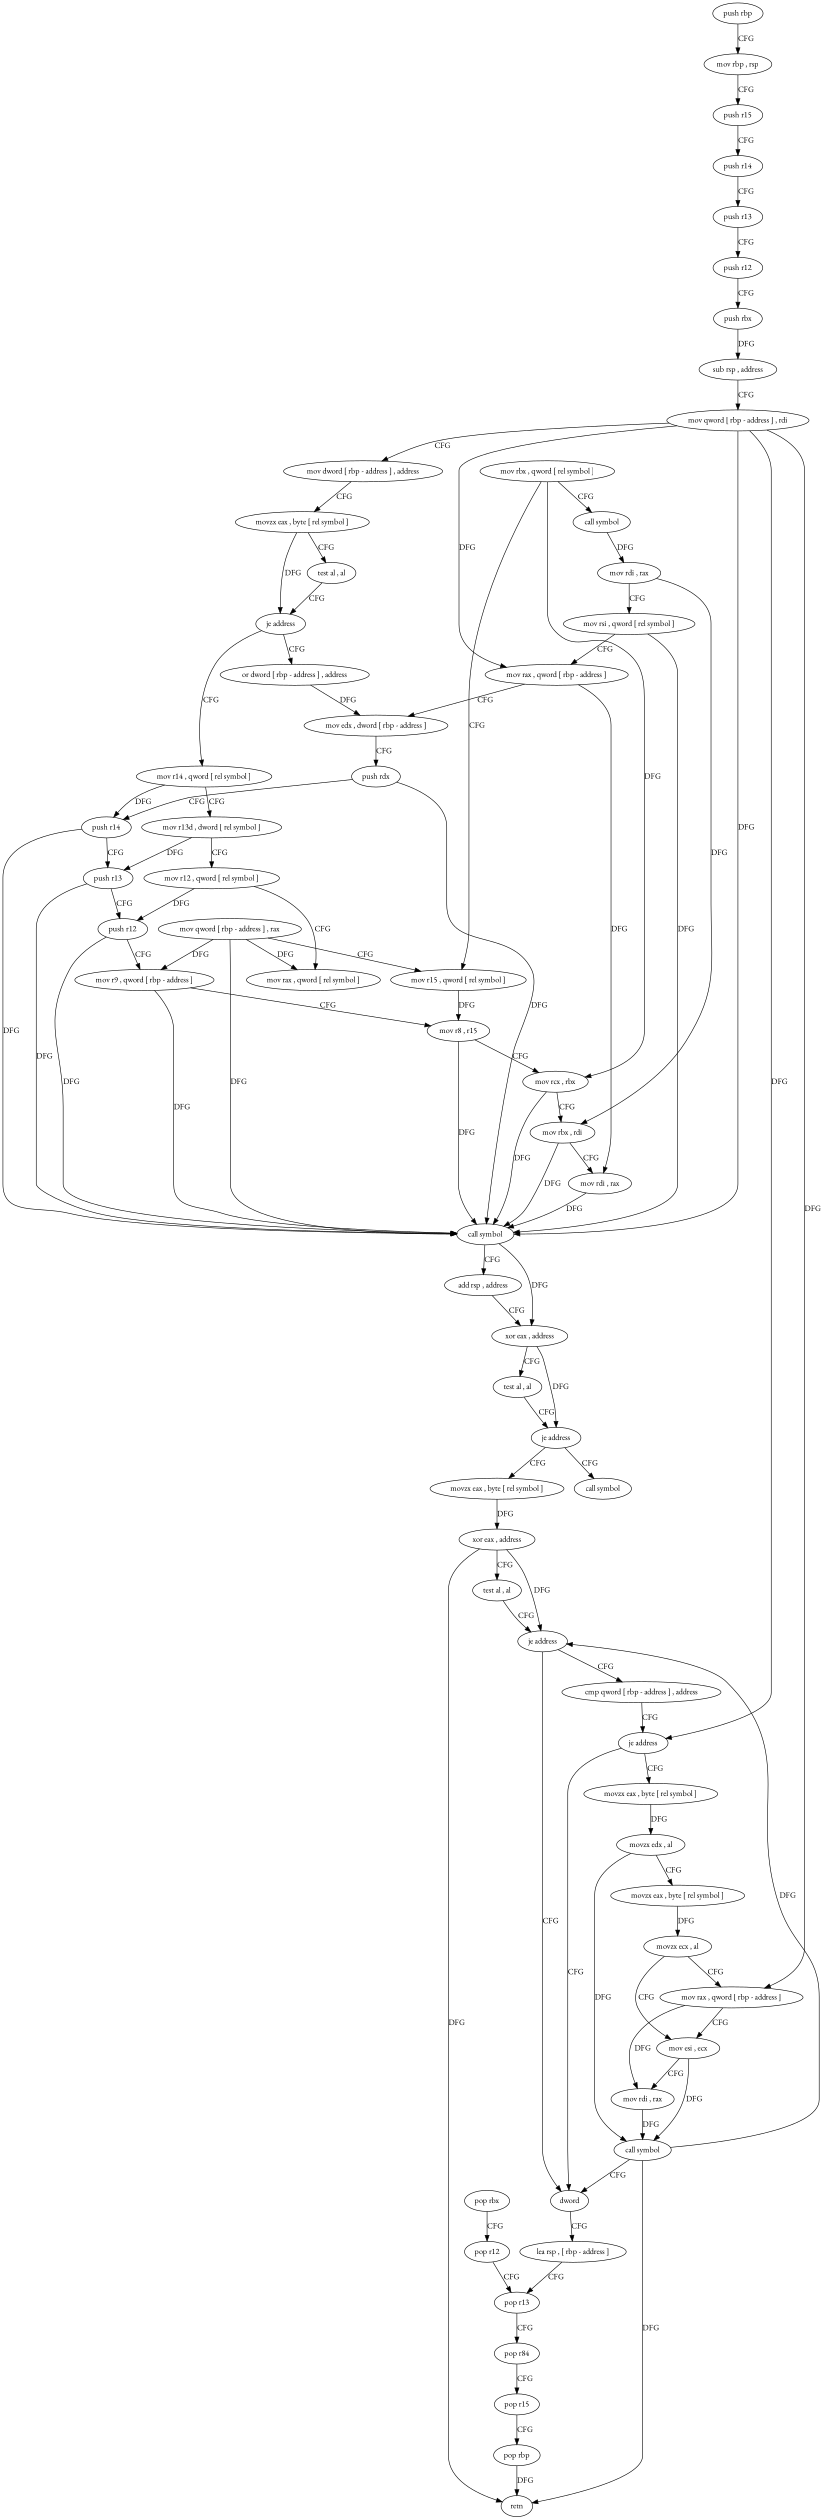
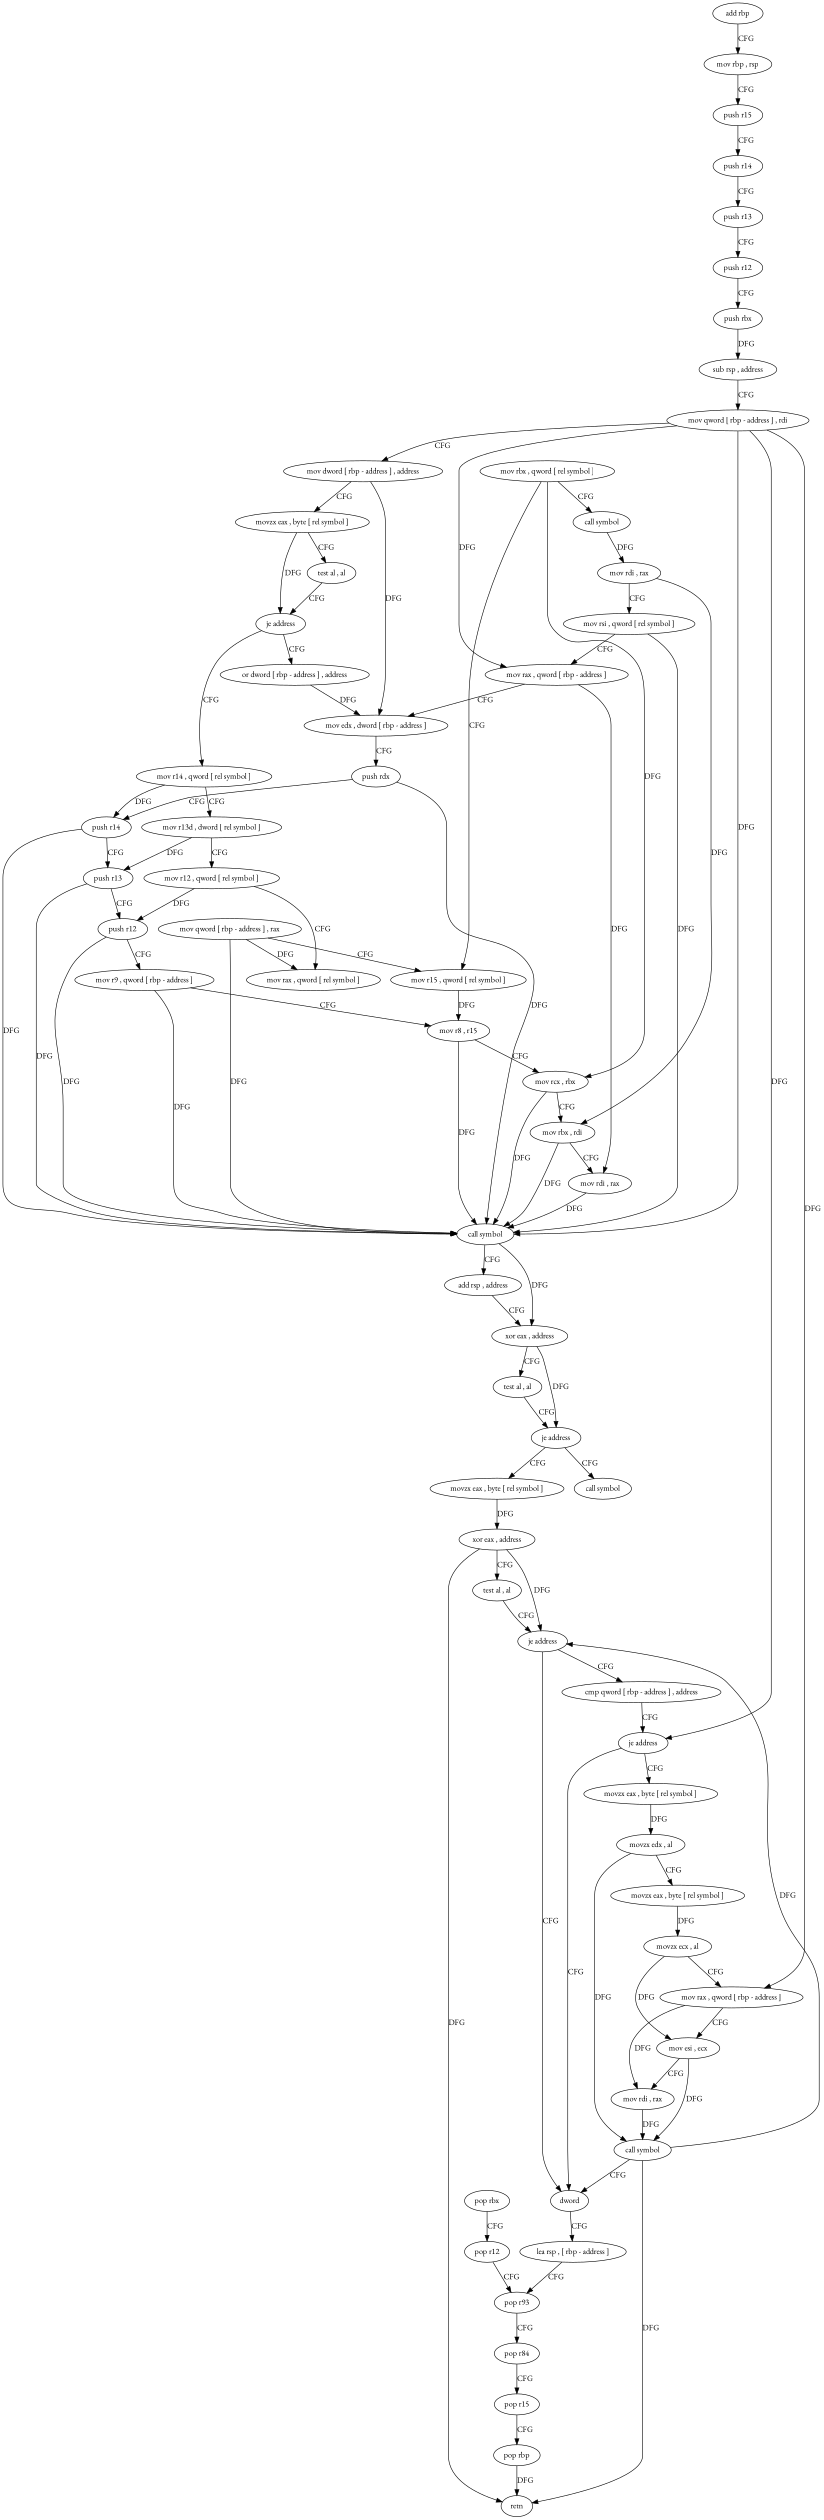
  digraph {
    fontname="EB Garamond"
    node [fontname="EB Garamond"]
    edge [fontname="EB Garamond"]
-   n1 [label="push rbp"]
+   n1 [label="add rbp"]
    n2 [label="mov rbp , rsp"]
    n3 [label="push r15"]
    n4 [label="push r14"]
    n5 [label="push r13"]
    n6 [label="push r12"]
    n7 [label="push rbx"]
    n8 [label="sub rsp , address"]
    n9 [label="mov qword [ rbp - address ] , rdi"]
    n10 [label="mov dword [ rbp - address ] , address"]
    n11 [label="mov rax , qword [ rbp - address ]"]
    n12 [label="call symbol"]
    n13 [label="je address"]
    n14 [label="mov rax , qword [ rbp - address ]"]
    n15 [label="movzx eax , byte [ rel symbol ]"]
    n16 [label="mov edx , dword [ rbp - address ]"]
    n17 [label="mov rdi , rax"]
    n18 [label="add rsp , address"]
    n19 [label="xor eax , address"]
    n20 [label=dword]
    n21 [label="movzx eax , byte [ rel symbol ]"]
    n22 [label="mov esi , ecx"]
    n23 [label="mov rdi , rax"]
    n24 [label="test al , al"]
    n25 [label="je address"]
    n26 [label="push rdx"]
    n27 [label="mov r14 , qword [ rel symbol ]"]
    n28 [label="or dword [ rbp - address ] , address"]
    n29 [label="mov r13d , dword [ rel symbol ]"]
    n30 [label="push r14"]
    n31 [label="mov r12 , qword [ rel symbol ]"]
    n32 [label="push r13"]
    n33 [label="mov rax , qword [ rel symbol ]"]
    n34 [label="push r12"]
    n35 [label="mov r9 , qword [ rbp - address ]"]
    n36 [label="mov qword [ rbp - address ] , rax"]
    n37 [label="mov r15 , qword [ rel symbol ]"]
    n38 [label="mov r8 , r15"]
    n39 [label="mov rbx , qword [ rel symbol ]"]
    n40 [label="call symbol"]
    n41 [label="mov rcx , rbx"]
    n42 [label="mov rdi , rax"]
    n43 [label="mov rbx , rdi"]
    n44 [label="mov rsi , qword [ rel symbol ]"]
    n45 [label="test al , al"]
    n46 [label="je address"]
    n47 [label="movzx eax , byte [ rel symbol ]"]
    n48 [label="call symbol"]
    n49 [label="xor eax , address"]
    n50 [label="test al , al"]
    n51 [label="je address"]
    n52 [label=retn]
    n53 [label="cmp qword [ rbp - address ] , address"]
    n54 [label="lea rsp , [ rbp - address ]"]
-   n55 [label="pop r13"]
+   n55 [label="pop r93"]
    n56 [label="pop rbx"]
    n57 [label="pop r12"]
    n58 [label="pop r84"]
    n59 [label="pop r15"]
    n60 [label="pop rbp"]
    n61 [label="movzx edx , al"]
    n62 [label="movzx eax , byte [ rel symbol ]"]
    n63 [label="call symbol"]
    n64 [label="movzx ecx , al"]
    n1 -> n2 [label=CFG]
    n2 -> n3 [label=CFG]
    n3 -> n4 [label=CFG]
    n4 -> n5 [label=CFG]
    n5 -> n6 [label=CFG]
    n6 -> n7 [label=CFG]
    n7 -> n8 [label=DFG]
    n8 -> n9 [label=CFG]
    n9 -> n10 [label=CFG]
    n9 -> n11 [label=DFG]
    n9 -> n12 [label=DFG]
    n9 -> n13 [label=DFG]
    n9 -> n14 [label=DFG]
    n10 -> n15 [label=CFG]
+   n10 -> n16 [label=DFG]
    n11 -> n16 [label=CFG]
    n11 -> n17 [label=DFG]
    n12 -> n18 [label=CFG]
    n12 -> n19 [label=DFG]
    n13 -> n20 [label=CFG]
    n13 -> n21 [label=CFG]
    n14 -> n22 [label=CFG]
    n14 -> n23 [label=DFG]
    n15 -> n24 [label=CFG]
    n15 -> n25 [label=DFG]
    n16 -> n26 [label=CFG]
    n17 -> n12 [label=DFG]
    n18 -> n19 [label=CFG]
    n19 -> n45 [label=CFG]
    n19 -> n46 [label=DFG]
    n20 -> n54 [label=CFG]
    n21 -> n61 [label=DFG]
    n22 -> n23 [label=CFG]
    n22 -> n63 [label=DFG]
    n23 -> n63 [label=DFG]
    n24 -> n25 [label=CFG]
    n25 -> n27 [label=CFG]
    n25 -> n28 [label=CFG]
    n26 -> n12 [label=DFG]
    n26 -> n30 [label=CFG]
    n27 -> n29 [label=CFG]
    n27 -> n30 [label=DFG]
    n28 -> n16 [label=DFG]
    n29 -> n31 [label=CFG]
    n29 -> n32 [label=DFG]
    n30 -> n12 [label=DFG]
    n30 -> n32 [label=CFG]
    n31 -> n33 [label=CFG]
    n31 -> n34 [label=DFG]
    n32 -> n12 [label=DFG]
    n32 -> n34 [label=CFG]
    n34 -> n12 [label=DFG]
    n34 -> n35 [label=CFG]
    n35 -> n12 [label=DFG]
    n35 -> n38 [label=CFG]
    n36 -> n12 [label=DFG]
    n36 -> n33 [label=DFG]
-   n36 -> n35 [label=DFG]
    n36 -> n37 [label=CFG]
    n37 -> n38 [label=DFG]
    n38 -> n12 [label=DFG]
    n38 -> n41 [label=CFG]
    n39 -> n37 [label=CFG]
    n39 -> n40 [label=CFG]
    n39 -> n41 [label=DFG]
    n40 -> n42 [label=DFG]
    n41 -> n12 [label=DFG]
    n41 -> n43 [label=CFG]
    n42 -> n43 [label=DFG]
    n42 -> n44 [label=CFG]
    n43 -> n12 [label=DFG]
    n43 -> n17 [label=CFG]
    n44 -> n11 [label=CFG]
    n44 -> n12 [label=DFG]
    n45 -> n46 [label=CFG]
    n46 -> n47 [label=CFG]
    n46 -> n48 [label=CFG]
    n47 -> n49 [label=DFG]
    n49 -> n50 [label=CFG]
    n49 -> n51 [label=DFG]
    n49 -> n52 [label=DFG]
    n50 -> n51 [label=CFG]
    n51 -> n20 [label=CFG]
    n51 -> n53 [label=CFG]
    n53 -> n13 [label=CFG]
    n54 -> n55 [label=CFG]
    n55 -> n58 [label=CFG]
    n56 -> n57 [label=CFG]
    n57 -> n55 [label=CFG]
    n58 -> n59 [label=CFG]
    n59 -> n60 [label=CFG]
    n60 -> n52 [label=DFG]
    n61 -> n62 [label=CFG]
    n61 -> n63 [label=DFG]
    n62 -> n64 [label=DFG]
    n63 -> n20 [label=CFG]
    n63 -> n51 [label=DFG]
    n63 -> n52 [label=DFG]
    n64 -> n14 [label=CFG]
-   n64 -> n22 [label=CFG]
+   n64 -> n22 [label=DFG]
  }
